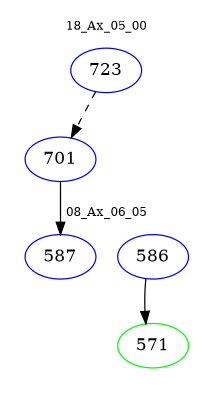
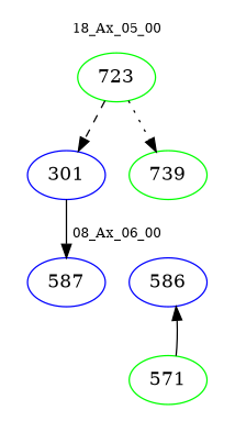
  digraph {
    node [color=blue]
    edge [color=black style=solid]
    n1 [label=586]
    n2 [color=green label=571]
    n3 [label=587]
-   n4 [label=723]
-   n5 [label=701]
+   n4 [color=green label=723]
+   n5 [label=301]
+   n6 [color=green label=739]
    subgraph cluster_1 {
      color=white
      fontsize=10
-     label="08_Ax_06_05"
+     label="08_Ax_06_00"
      n1
      n2
      n3
    }
    subgraph cluster_2 {
      color=white
      fontsize=10
      label="18_Ax_05_00"
      n4
      n5
+     n6
    }
-   n1 -> n2
+   n2 -> n1
    n4 -> n5 [style=dashed]
+   n4 -> n6 [style=dotted]
    n5 -> n3
  }
